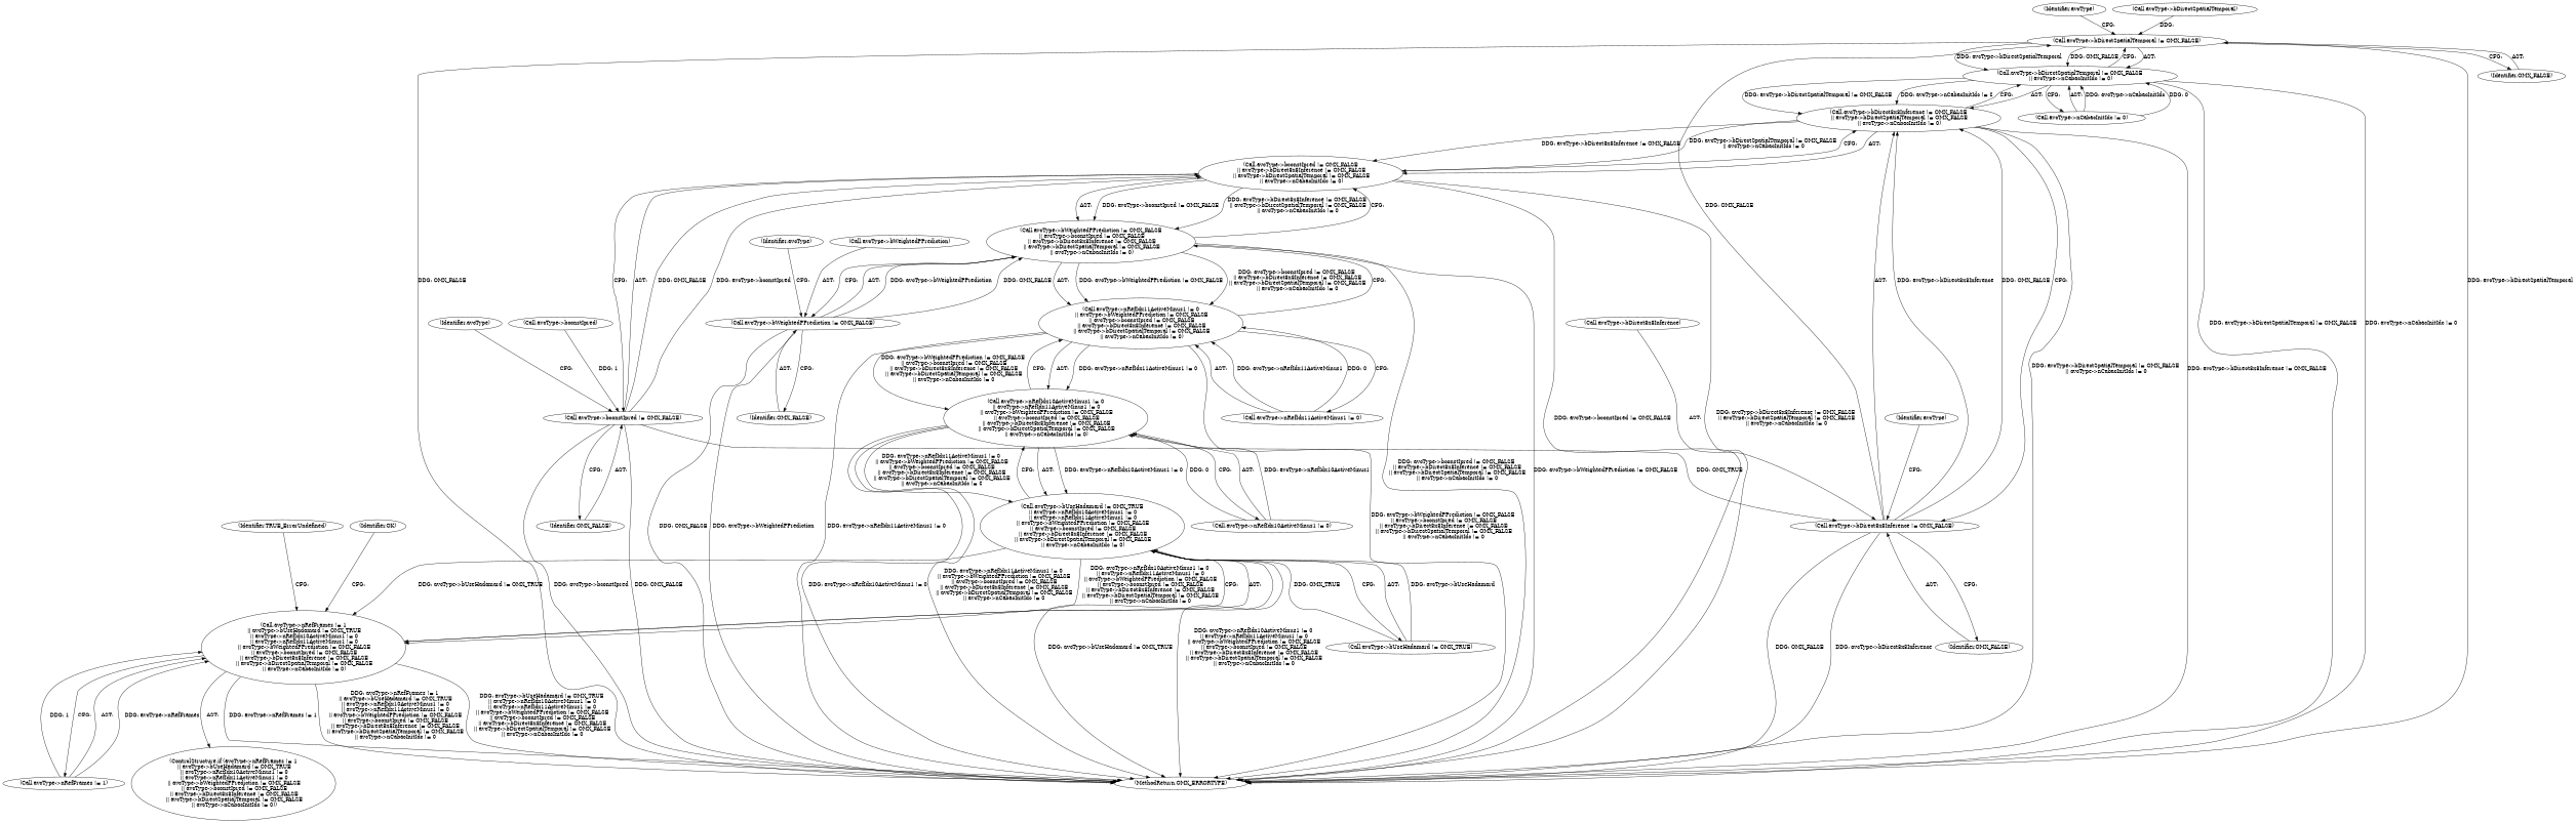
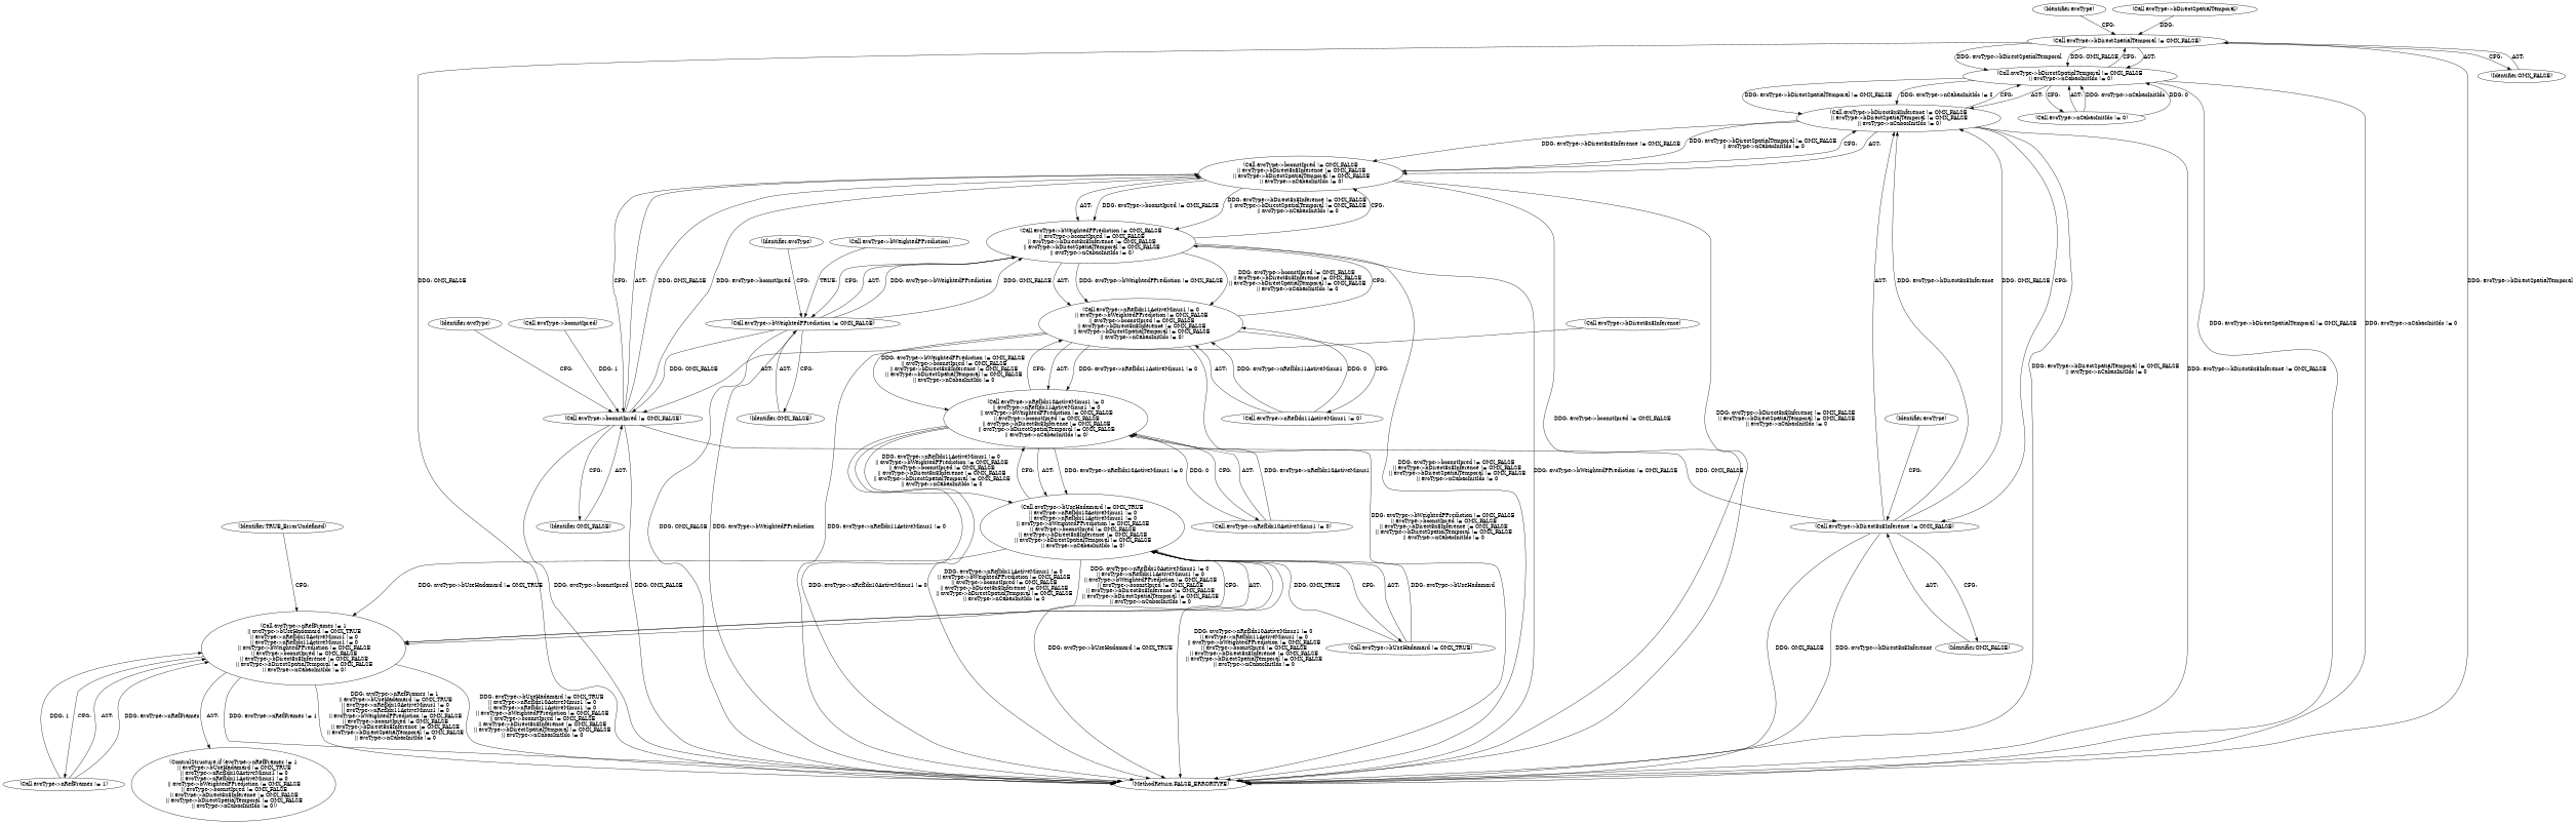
  digraph {
    n1 [label="(Call,avcType->bDirectSpatialTemporal != OMX_FALSE)"]
    n2 [label="(Call,avcType->bDirectSpatialTemporal != OMX_FALSE\n || avcType->nCabacInitIdc != 0)"]
    n3 [label="(Identifier,OMX_FALSE)"]
-   n4 [label="(MethodReturn,OMX_ERRORTYPE)"]
+   n4 [label="(MethodReturn,FALSE_ERRORTYPE)"]
    n5 [label="(Call,avcType->bDirect8x8Inference != OMX_FALSE\n || avcType->bDirectSpatialTemporal != OMX_FALSE\n || avcType->nCabacInitIdc != 0)"]
    n6 [label="(Call,avcType->nCabacInitIdc != 0)"]
    n7 [label="(Call,avcType->bDirect8x8Inference != OMX_FALSE)"]
    n8 [label="(Identifier,OMX_FALSE)"]
    n9 [label="(Call,avcType->bconstIpred != OMX_FALSE\n || avcType->bDirect8x8Inference != OMX_FALSE\n || avcType->bDirectSpatialTemporal != OMX_FALSE\n || avcType->nCabacInitIdc != 0)"]
    n10 [label="(Call,avcType->bconstIpred != OMX_FALSE)"]
    n11 [label="(Identifier,OMX_FALSE)"]
    n12 [label="(Call,avcType->bWeightedPPrediction != OMX_FALSE\n || avcType->bconstIpred != OMX_FALSE\n || avcType->bDirect8x8Inference != OMX_FALSE\n || avcType->bDirectSpatialTemporal != OMX_FALSE\n || avcType->nCabacInitIdc != 0)"]
    n13 [label="(Call,avcType->bWeightedPPrediction != OMX_FALSE)"]
    n14 [label="(Identifier,OMX_FALSE)"]
    n15 [label="(Call,avcType->nRefIdx11ActiveMinus1 != 0\n || avcType->bWeightedPPrediction != OMX_FALSE\n || avcType->bconstIpred != OMX_FALSE\n || avcType->bDirect8x8Inference != OMX_FALSE\n || avcType->bDirectSpatialTemporal != OMX_FALSE\n || avcType->nCabacInitIdc != 0)"]
    n16 [label="(Call,avcType->nRefIdx10ActiveMinus1 != 0\n || avcType->nRefIdx11ActiveMinus1 != 0\n || avcType->bWeightedPPrediction != OMX_FALSE\n || avcType->bconstIpred != OMX_FALSE\n || avcType->bDirect8x8Inference != OMX_FALSE\n || avcType->bDirectSpatialTemporal != OMX_FALSE\n || avcType->nCabacInitIdc != 0)"]
    n17 [label="(Call,avcType->nRefIdx11ActiveMinus1 != 0)"]
    n18 [label="(Call,avcType->bUseHadamard != OMX_TRUE\n || avcType->nRefIdx10ActiveMinus1 != 0\n || avcType->nRefIdx11ActiveMinus1 != 0\n || avcType->bWeightedPPrediction != OMX_FALSE\n || avcType->bconstIpred != OMX_FALSE\n || avcType->bDirect8x8Inference != OMX_FALSE\n || avcType->bDirectSpatialTemporal != OMX_FALSE\n || avcType->nCabacInitIdc != 0)"]
    n19 [label="(Call,avcType->nRefIdx10ActiveMinus1 != 0)"]
    n20 [label="(Call,avcType->nRefFrames != 1\n || avcType->bUseHadamard != OMX_TRUE\n || avcType->nRefIdx10ActiveMinus1 != 0\n || avcType->nRefIdx11ActiveMinus1 != 0\n || avcType->bWeightedPPrediction != OMX_FALSE\n || avcType->bconstIpred != OMX_FALSE\n || avcType->bDirect8x8Inference != OMX_FALSE\n || avcType->bDirectSpatialTemporal != OMX_FALSE\n || avcType->nCabacInitIdc != 0)"]
    n21 [label="(Call,avcType->bUseHadamard != OMX_TRUE)"]
    n22 [label="(ControlStructure,if (avcType->nRefFrames != 1\n || avcType->bUseHadamard != OMX_TRUE\n || avcType->nRefIdx10ActiveMinus1 != 0\n || avcType->nRefIdx11ActiveMinus1 != 0\n || avcType->bWeightedPPrediction != OMX_FALSE\n || avcType->bconstIpred != OMX_FALSE\n || avcType->bDirect8x8Inference != OMX_FALSE\n || avcType->bDirectSpatialTemporal != OMX_FALSE\n || avcType->nCabacInitIdc != 0))"]
    n23 [label="(Call,avcType->nRefFrames != 1)"]
    n24 [label="(Identifier,TRUE_ErrorUndefined)"]
    n25 [label="(Identifier,avcType)"]
    n26 [label="(Call,avcType->bDirectSpatialTemporal)"]
    n27 [label="(Identifier,avcType)"]
    n28 [label="(Identifier,avcType)"]
    n29 [label="(Call,avcType->bconstIpred)"]
    n30 [label="(Identifier,avcType)"]
    n31 [label="(Call,avcType->bWeightedPPrediction)"]
-   n32 [label="(Identifier,OK)"]
    n33 [label="(Call,avcType->bDirect8x8Inference)"]
    n1 -> n2 [label="AST: "]
    n1 -> n2 [label="DDG: avcType->bDirectSpatialTemporal"]
    n1 -> n2 [label="DDG: OMX_FALSE"]
    n1 -> n3 [label="CFG: "]
    n1 -> n4 [label="DDG: OMX_FALSE"]
    n1 -> n4 [label="DDG: avcType->bDirectSpatialTemporal"]
    n2 -> n1 [label="CFG: "]
    n2 -> n4 [label="DDG: avcType->bDirectSpatialTemporal != OMX_FALSE"]
    n2 -> n4 [label="DDG: avcType->nCabacInitIdc != 0"]
    n2 -> n5 [label="AST: "]
    n2 -> n5 [label="DDG: avcType->bDirectSpatialTemporal != OMX_FALSE"]
    n2 -> n5 [label="DDG: avcType->nCabacInitIdc != 0"]
    n2 -> n6 [label="CFG: "]
    n3 -> n1 [label="AST: "]
    n5 -> n2 [label="CFG: "]
    n5 -> n4 [label="DDG: avcType->bDirect8x8Inference != OMX_FALSE"]
    n5 -> n4 [label="DDG: avcType->bDirectSpatialTemporal != OMX_FALSE\n || avcType->nCabacInitIdc != 0"]
    n5 -> n7 [label="CFG: "]
    n5 -> n9 [label="AST: "]
    n5 -> n9 [label="DDG: avcType->bDirect8x8Inference != OMX_FALSE"]
    n5 -> n9 [label="DDG: avcType->bDirectSpatialTemporal != OMX_FALSE\n || avcType->nCabacInitIdc != 0"]
    n6 -> n2 [label="AST: "]
    n6 -> n2 [label="DDG: avcType->nCabacInitIdc"]
    n6 -> n2 [label="DDG: 0"]
-   n7 -> n1 [label="DDG: OMX_FALSE"]
    n7 -> n4 [label="DDG: OMX_FALSE"]
    n7 -> n4 [label="DDG: avcType->bDirect8x8Inference"]
    n7 -> n5 [label="AST: "]
    n7 -> n5 [label="DDG: avcType->bDirect8x8Inference"]
    n7 -> n5 [label="DDG: OMX_FALSE"]
    n7 -> n8 [label="CFG: "]
    n8 -> n7 [label="AST: "]
    n9 -> n4 [label="DDG: avcType->bconstIpred != OMX_FALSE"]
    n9 -> n4 [label="DDG: avcType->bDirect8x8Inference != OMX_FALSE\n || avcType->bDirectSpatialTemporal != OMX_FALSE\n || avcType->nCabacInitIdc != 0"]
    n9 -> n5 [label="CFG: "]
    n9 -> n10 [label="CFG: "]
    n9 -> n12 [label="AST: "]
    n9 -> n12 [label="DDG: avcType->bconstIpred != OMX_FALSE"]
    n9 -> n12 [label="DDG: avcType->bDirect8x8Inference != OMX_FALSE\n || avcType->bDirectSpatialTemporal != OMX_FALSE\n || avcType->nCabacInitIdc != 0"]
    n10 -> n4 [label="DDG: OMX_FALSE"]
    n10 -> n4 [label="DDG: avcType->bconstIpred"]
-   n10 -> n7 [label="DDG: OMX_TRUE"]
+   n10 -> n7 [label="DDG: OMX_FALSE"]
    n10 -> n9 [label="AST: "]
    n10 -> n9 [label="DDG: avcType->bconstIpred"]
    n10 -> n9 [label="DDG: OMX_FALSE"]
    n10 -> n11 [label="CFG: "]
    n11 -> n10 [label="AST: "]
    n12 -> n4 [label="DDG: avcType->bconstIpred != OMX_FALSE\n || avcType->bDirect8x8Inference != OMX_FALSE\n || avcType->bDirectSpatialTemporal != OMX_FALSE\n || avcType->nCabacInitIdc != 0"]
    n12 -> n4 [label="DDG: avcType->bWeightedPPrediction != OMX_FALSE"]
    n12 -> n9 [label="CFG: "]
    n12 -> n13 [label="CFG: "]
    n12 -> n15 [label="AST: "]
    n12 -> n15 [label="DDG: avcType->bWeightedPPrediction != OMX_FALSE"]
    n12 -> n15 [label="DDG: avcType->bconstIpred != OMX_FALSE\n || avcType->bDirect8x8Inference != OMX_FALSE\n || avcType->bDirectSpatialTemporal != OMX_FALSE\n || avcType->nCabacInitIdc != 0"]
    n13 -> n4 [label="DDG: avcType->bWeightedPPrediction"]
    n13 -> n4 [label="DDG: OMX_FALSE"]
+   n13 -> n10 [label="DDG: OMX_FALSE"]
    n13 -> n12 [label="AST: "]
    n13 -> n12 [label="DDG: avcType->bWeightedPPrediction"]
    n13 -> n12 [label="DDG: OMX_FALSE"]
    n13 -> n14 [label="CFG: "]
    n14 -> n13 [label="AST: "]
    n15 -> n4 [label="DDG: avcType->bWeightedPPrediction != OMX_FALSE\n || avcType->bconstIpred != OMX_FALSE\n || avcType->bDirect8x8Inference != OMX_FALSE\n || avcType->bDirectSpatialTemporal != OMX_FALSE\n || avcType->nCabacInitIdc != 0"]
    n15 -> n4 [label="DDG: avcType->nRefIdx11ActiveMinus1 != 0"]
    n15 -> n12 [label="CFG: "]
    n15 -> n16 [label="AST: "]
    n15 -> n16 [label="DDG: avcType->nRefIdx11ActiveMinus1 != 0"]
    n15 -> n16 [label="DDG: avcType->bWeightedPPrediction != OMX_FALSE\n || avcType->bconstIpred != OMX_FALSE\n || avcType->bDirect8x8Inference != OMX_FALSE\n || avcType->bDirectSpatialTemporal != OMX_FALSE\n || avcType->nCabacInitIdc != 0"]
    n15 -> n17 [label="CFG: "]
    n16 -> n4 [label="DDG: avcType->nRefIdx10ActiveMinus1 != 0"]
    n16 -> n4 [label="DDG: avcType->nRefIdx11ActiveMinus1 != 0\n || avcType->bWeightedPPrediction != OMX_FALSE\n || avcType->bconstIpred != OMX_FALSE\n || avcType->bDirect8x8Inference != OMX_FALSE\n || avcType->bDirectSpatialTemporal != OMX_FALSE\n || avcType->nCabacInitIdc != 0"]
    n16 -> n15 [label="CFG: "]
    n16 -> n18 [label="AST: "]
    n16 -> n18 [label="DDG: avcType->nRefIdx10ActiveMinus1 != 0"]
    n16 -> n18 [label="DDG: avcType->nRefIdx11ActiveMinus1 != 0\n || avcType->bWeightedPPrediction != OMX_FALSE\n || avcType->bconstIpred != OMX_FALSE\n || avcType->bDirect8x8Inference != OMX_FALSE\n || avcType->bDirectSpatialTemporal != OMX_FALSE\n || avcType->nCabacInitIdc != 0"]
    n16 -> n19 [label="CFG: "]
    n17 -> n15 [label="AST: "]
    n17 -> n15 [label="DDG: avcType->nRefIdx11ActiveMinus1"]
    n17 -> n15 [label="DDG: 0"]
    n18 -> n4 [label="DDG: avcType->bUseHadamard != OMX_TRUE"]
    n18 -> n4 [label="DDG: avcType->nRefIdx10ActiveMinus1 != 0\n || avcType->nRefIdx11ActiveMinus1 != 0\n || avcType->bWeightedPPrediction != OMX_FALSE\n || avcType->bconstIpred != OMX_FALSE\n || avcType->bDirect8x8Inference != OMX_FALSE\n || avcType->bDirectSpatialTemporal != OMX_FALSE\n || avcType->nCabacInitIdc != 0"]
    n18 -> n16 [label="CFG: "]
    n18 -> n20 [label="AST: "]
    n18 -> n20 [label="DDG: avcType->bUseHadamard != OMX_TRUE"]
    n18 -> n20 [label="DDG: avcType->nRefIdx10ActiveMinus1 != 0\n || avcType->nRefIdx11ActiveMinus1 != 0\n || avcType->bWeightedPPrediction != OMX_FALSE\n || avcType->bconstIpred != OMX_FALSE\n || avcType->bDirect8x8Inference != OMX_FALSE\n || avcType->bDirectSpatialTemporal != OMX_FALSE\n || avcType->nCabacInitIdc != 0"]
    n18 -> n21 [label="CFG: "]
    n19 -> n16 [label="AST: "]
    n19 -> n16 [label="DDG: avcType->nRefIdx10ActiveMinus1"]
    n19 -> n16 [label="DDG: 0"]
    n20 -> n4 [label="DDG: avcType->nRefFrames != 1"]
    n20 -> n4 [label="DDG: avcType->nRefFrames != 1\n || avcType->bUseHadamard != OMX_TRUE\n || avcType->nRefIdx10ActiveMinus1 != 0\n || avcType->nRefIdx11ActiveMinus1 != 0\n || avcType->bWeightedPPrediction != OMX_FALSE\n || avcType->bconstIpred != OMX_FALSE\n || avcType->bDirect8x8Inference != OMX_FALSE\n || avcType->bDirectSpatialTemporal != OMX_FALSE\n || avcType->nCabacInitIdc != 0"]
    n20 -> n4 [label="DDG: avcType->bUseHadamard != OMX_TRUE\n || avcType->nRefIdx10ActiveMinus1 != 0\n || avcType->nRefIdx11ActiveMinus1 != 0\n || avcType->bWeightedPPrediction != OMX_FALSE\n || avcType->bconstIpred != OMX_FALSE\n || avcType->bDirect8x8Inference != OMX_FALSE\n || avcType->bDirectSpatialTemporal != OMX_FALSE\n || avcType->nCabacInitIdc != 0"]
    n20 -> n18 [label="CFG: "]
    n20 -> n22 [label="AST: "]
    n20 -> n23 [label="CFG: "]
    n21 -> n18 [label="AST: "]
    n21 -> n18 [label="DDG: avcType->bUseHadamard"]
    n21 -> n18 [label="DDG: OMX_TRUE"]
    n23 -> n20 [label="AST: "]
    n23 -> n20 [label="DDG: avcType->nRefFrames"]
    n23 -> n20 [label="DDG: 1"]
    n24 -> n20 [label="CFG: "]
    n25 -> n1 [label="CFG: "]
    n26 -> n1 [label="DDG: "]
    n27 -> n10 [label="CFG: "]
    n28 -> n7 [label="CFG: "]
    n29 -> n10 [label="DDG: 1"]
    n30 -> n13 [label="CFG: "]
-   n31 -> n13 [label="AST: "]
-   n32 -> n20 [label="CFG: "]
-   n33 -> n7 [label="AST: "]
+   n31 -> n13 [label="TRUE: "]
+   n33 -> n10 [label="AST: "]
  }
